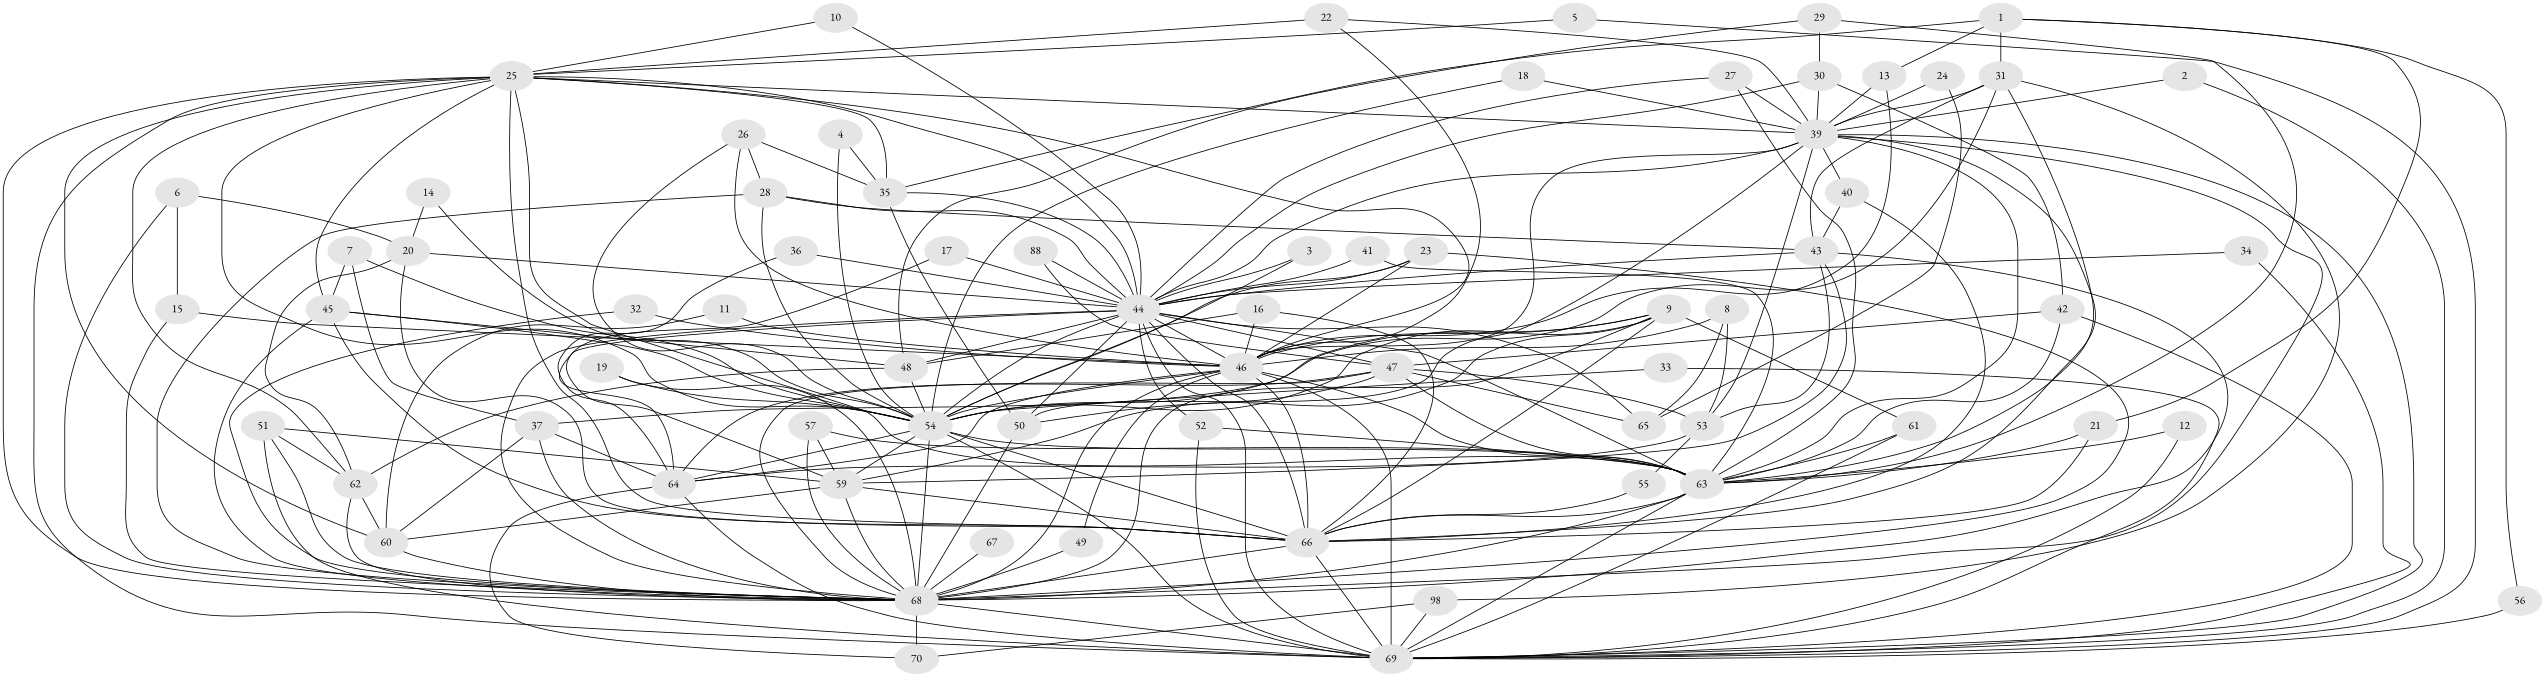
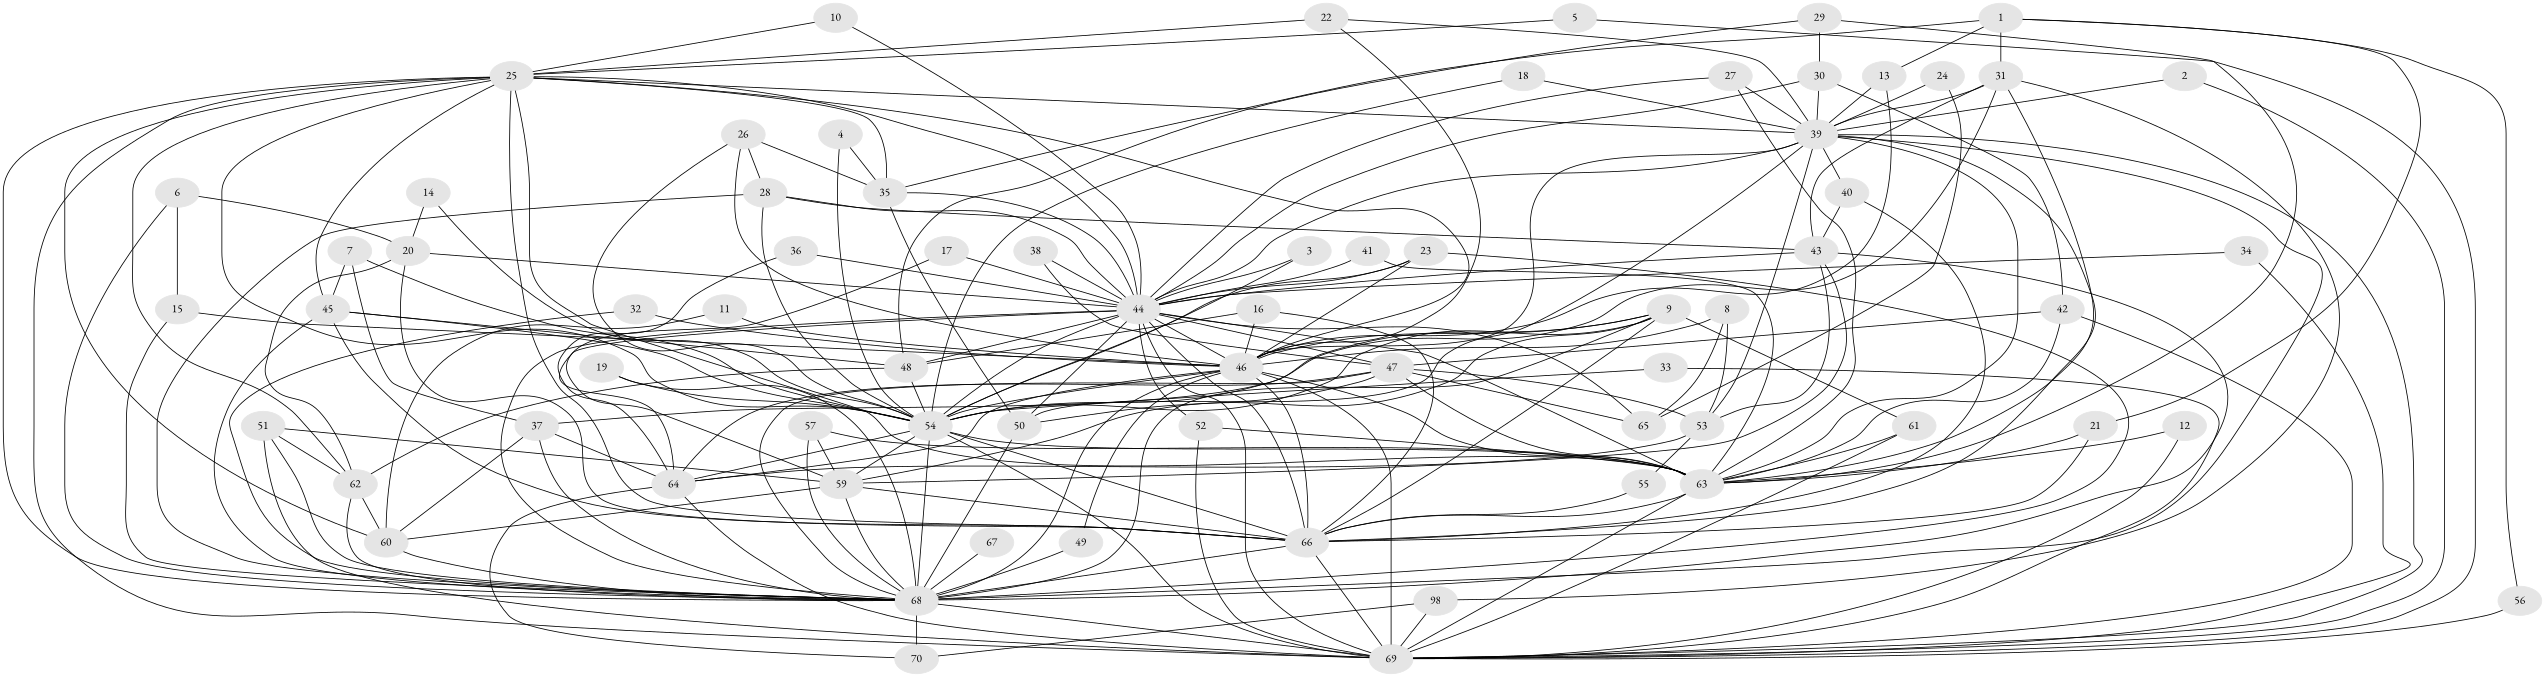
  graph {
    fontname="EB Garamond"
    node [color=gray90 fontname="EB Garamond" style=filled]
    edge [fontname="EB Garamond" weight=1.0]
    1
    13
    21
    31
    35
    56
    39
    46
    66
    63
    54
    43
    n13 [label=98]
    44
    50
    69
    2
    68
    53
    40
    3
    65
    48
    64
    47
    52
    59
    4
    5
    25
    45
    60
    62
    6
    15
    20
    70
    7
    37
    8
    49
    55
    9
    61
    10
    11
    12
    14
    16
    17
    18
    19
    22
    23
    24
    26
    28
    27
    29
    30
    42
    32
    33
    34
    36
-   38 [label=88]
+   38
    41
    51
    57
    67
    1 -- 13
    1 -- 21
    1 -- 31
    1 -- 35
    1 -- 56
    13 -- 39
    13 -- 46
    21 -- 66
    21 -- 63
    31 -- 39
    31 -- 63
    31 -- 54
    31 -- 43
    31 -- n13
    35 -- 44
    35 -- 50
    56 -- 69 [weight=2.0]
    39 -- 46
    39 -- 66
    39 -- 63
    39 -- 44
    39 -- 50
    39 -- 69
    39 -- 68 [weight=3.0]
    39 -- 53
    39 -- 40
    46 -- 66 [weight=2.0]
    46 -- 63
    46 -- 54
    46 -- 69 [weight=2.0]
    46 -- 68 [weight=2.0]
    46 -- 64
    46 -- 49
    66 -- 69
    66 -- 68 [weight=2.0]
    63 -- 66
    63 -- 69
-   63 -- 68 [weight=3.0]
    54 -- 66
    54 -- 63
    54 -- 69 [weight=2.0]
    54 -- 68 [weight=2.0]
    54 -- 64
    54 -- 59
    43 -- 44
    43 -- 68
    43 -- 53
    43 -- 59
    n13 -- 69
    n13 -- 70
    44 -- 46 [weight=2.0]
    44 -- 66 [weight=2.0]
    44 -- 63 [weight=2.0]
    44 -- 54
    44 -- 50
    44 -- 69 [weight=2.0]
    44 -- 68 [weight=2.0]
    44 -- 65 [weight=2.0]
    44 -- 48 [weight=2.0]
    44 -- 64
    44 -- 47
    44 -- 52
    50 -- 68
    2 -- 39
    2 -- 69
    68 -- 69 [weight=3.0]
    68 -- 70
    53 -- 64
    53 -- 55
    40 -- 66
    40 -- 43
    3 -- 54
    3 -- 44
    48 -- 54 [weight=2.0]
    48 -- 62
    64 -- 69
    64 -- 70
    47 -- 63
    47 -- 50
    47 -- 68 [weight=2.0]
    47 -- 53
    47 -- 65
    47 -- 64
    52 -- 63
    52 -- 69
    59 -- 66
    59 -- 68
    59 -- 60
    4 -- 35
    4 -- 54
    5 -- 69
    5 -- 25
    25 -- 35
    25 -- 39
    25 -- 46
    25 -- 66
    25 -- 63
    25 -- 54
    25 -- 44
    25 -- 69
    25 -- 68 [weight=2.0]
    25 -- 45
    25 -- 60
    25 -- 62
    45 -- 66
    45 -- 54
    45 -- 68
    45 -- 48
    60 -- 68
    62 -- 68
    62 -- 60
    6 -- 68
    6 -- 15
    6 -- 20
    15 -- 46
    15 -- 68
    20 -- 66
    20 -- 44
    20 -- 62
    7 -- 54
    7 -- 45
    7 -- 37
    37 -- 68
    37 -- 64
    37 -- 60
    8 -- 46
    8 -- 53
    8 -- 65
    49 -- 68
    55 -- 66
    9 -- 46
    9 -- 66
    9 -- 54
    9 -- 68
    9 -- 59
    9 -- 37
    9 -- 61
    61 -- 63 [weight=2.0]
    61 -- 69
    10 -- 44
    10 -- 25
    11 -- 46
    11 -- 60
    12 -- 63
    12 -- 69
    14 -- 54
    14 -- 20
    16 -- 46
    16 -- 66
    16 -- 48
    17 -- 44
    17 -- 59
    18 -- 39
    18 -- 54
    19 -- 54
    19 -- 68
    22 -- 39
    22 -- 46
    22 -- 25
    23 -- 46
    23 -- 54
    23 -- 44
    23 -- 68
    24 -- 39
    24 -- 65
    26 -- 35
    26 -- 46
    26 -- 54
    26 -- 28
    28 -- 54
    28 -- 43
    28 -- 44
    28 -- 68
    27 -- 39
    27 -- 63
    27 -- 44
    29 -- 63
    29 -- 48
    29 -- 30
    30 -- 39
    30 -- 44
    30 -- 42
    42 -- 63
    42 -- 69
    42 -- 47
    32 -- 46
    32 -- 68
    33 -- 54
    33 -- 69
    34 -- 44
    34 -- 69
    36 -- 44
    36 -- 64
    38 -- 44
    38 -- 47
    41 -- 63
    41 -- 44
    51 -- 69
    51 -- 68
    51 -- 59
    51 -- 62
    57 -- 63
    57 -- 68
    57 -- 59
    67 -- 68
  }
